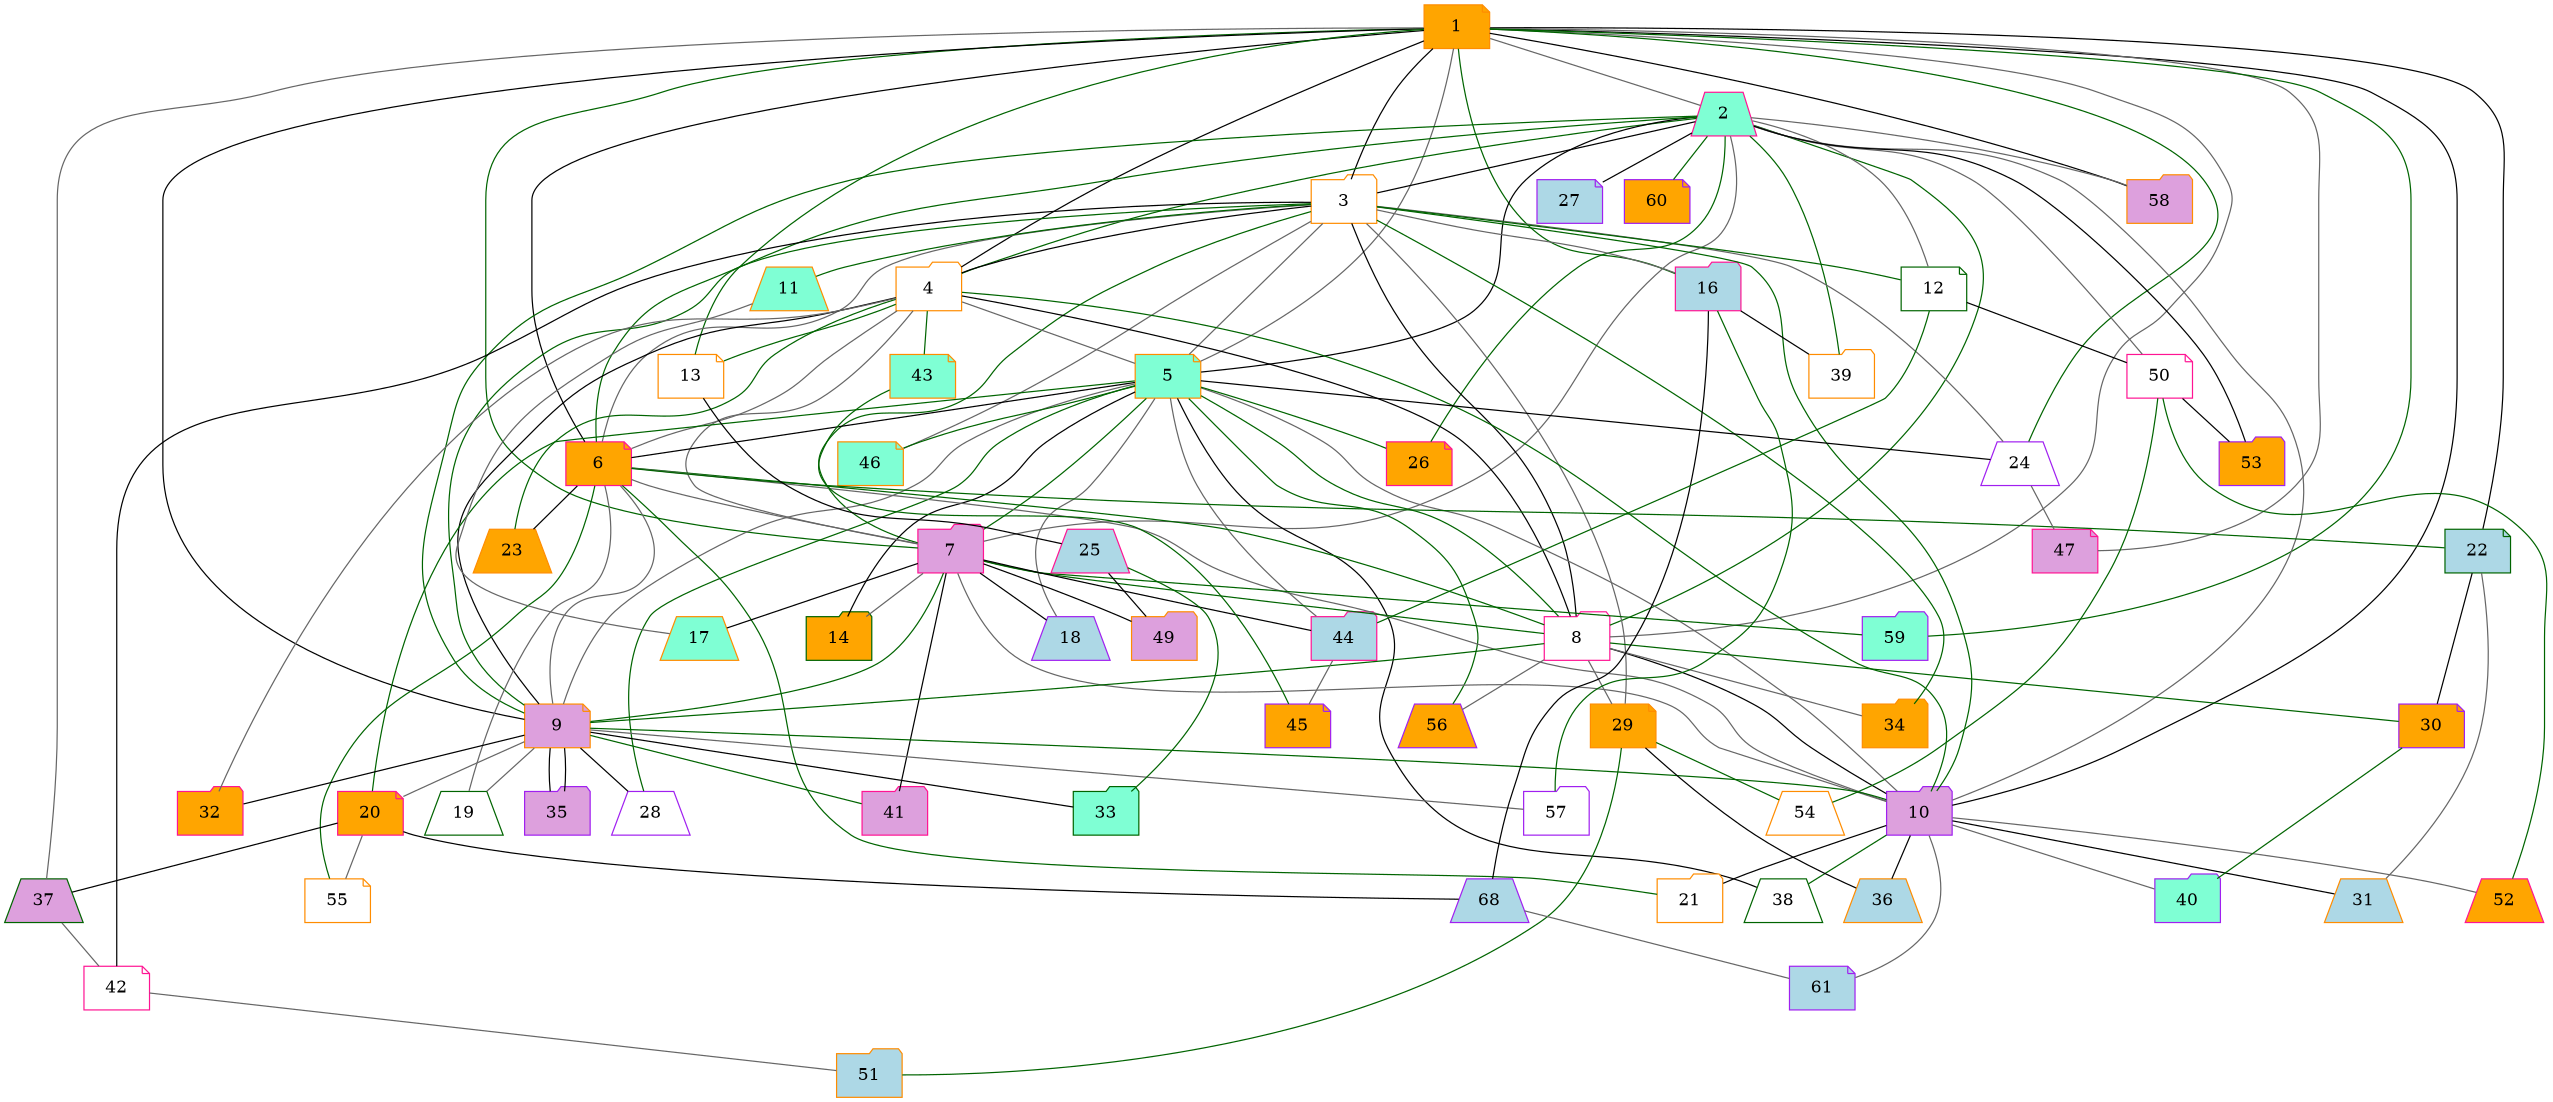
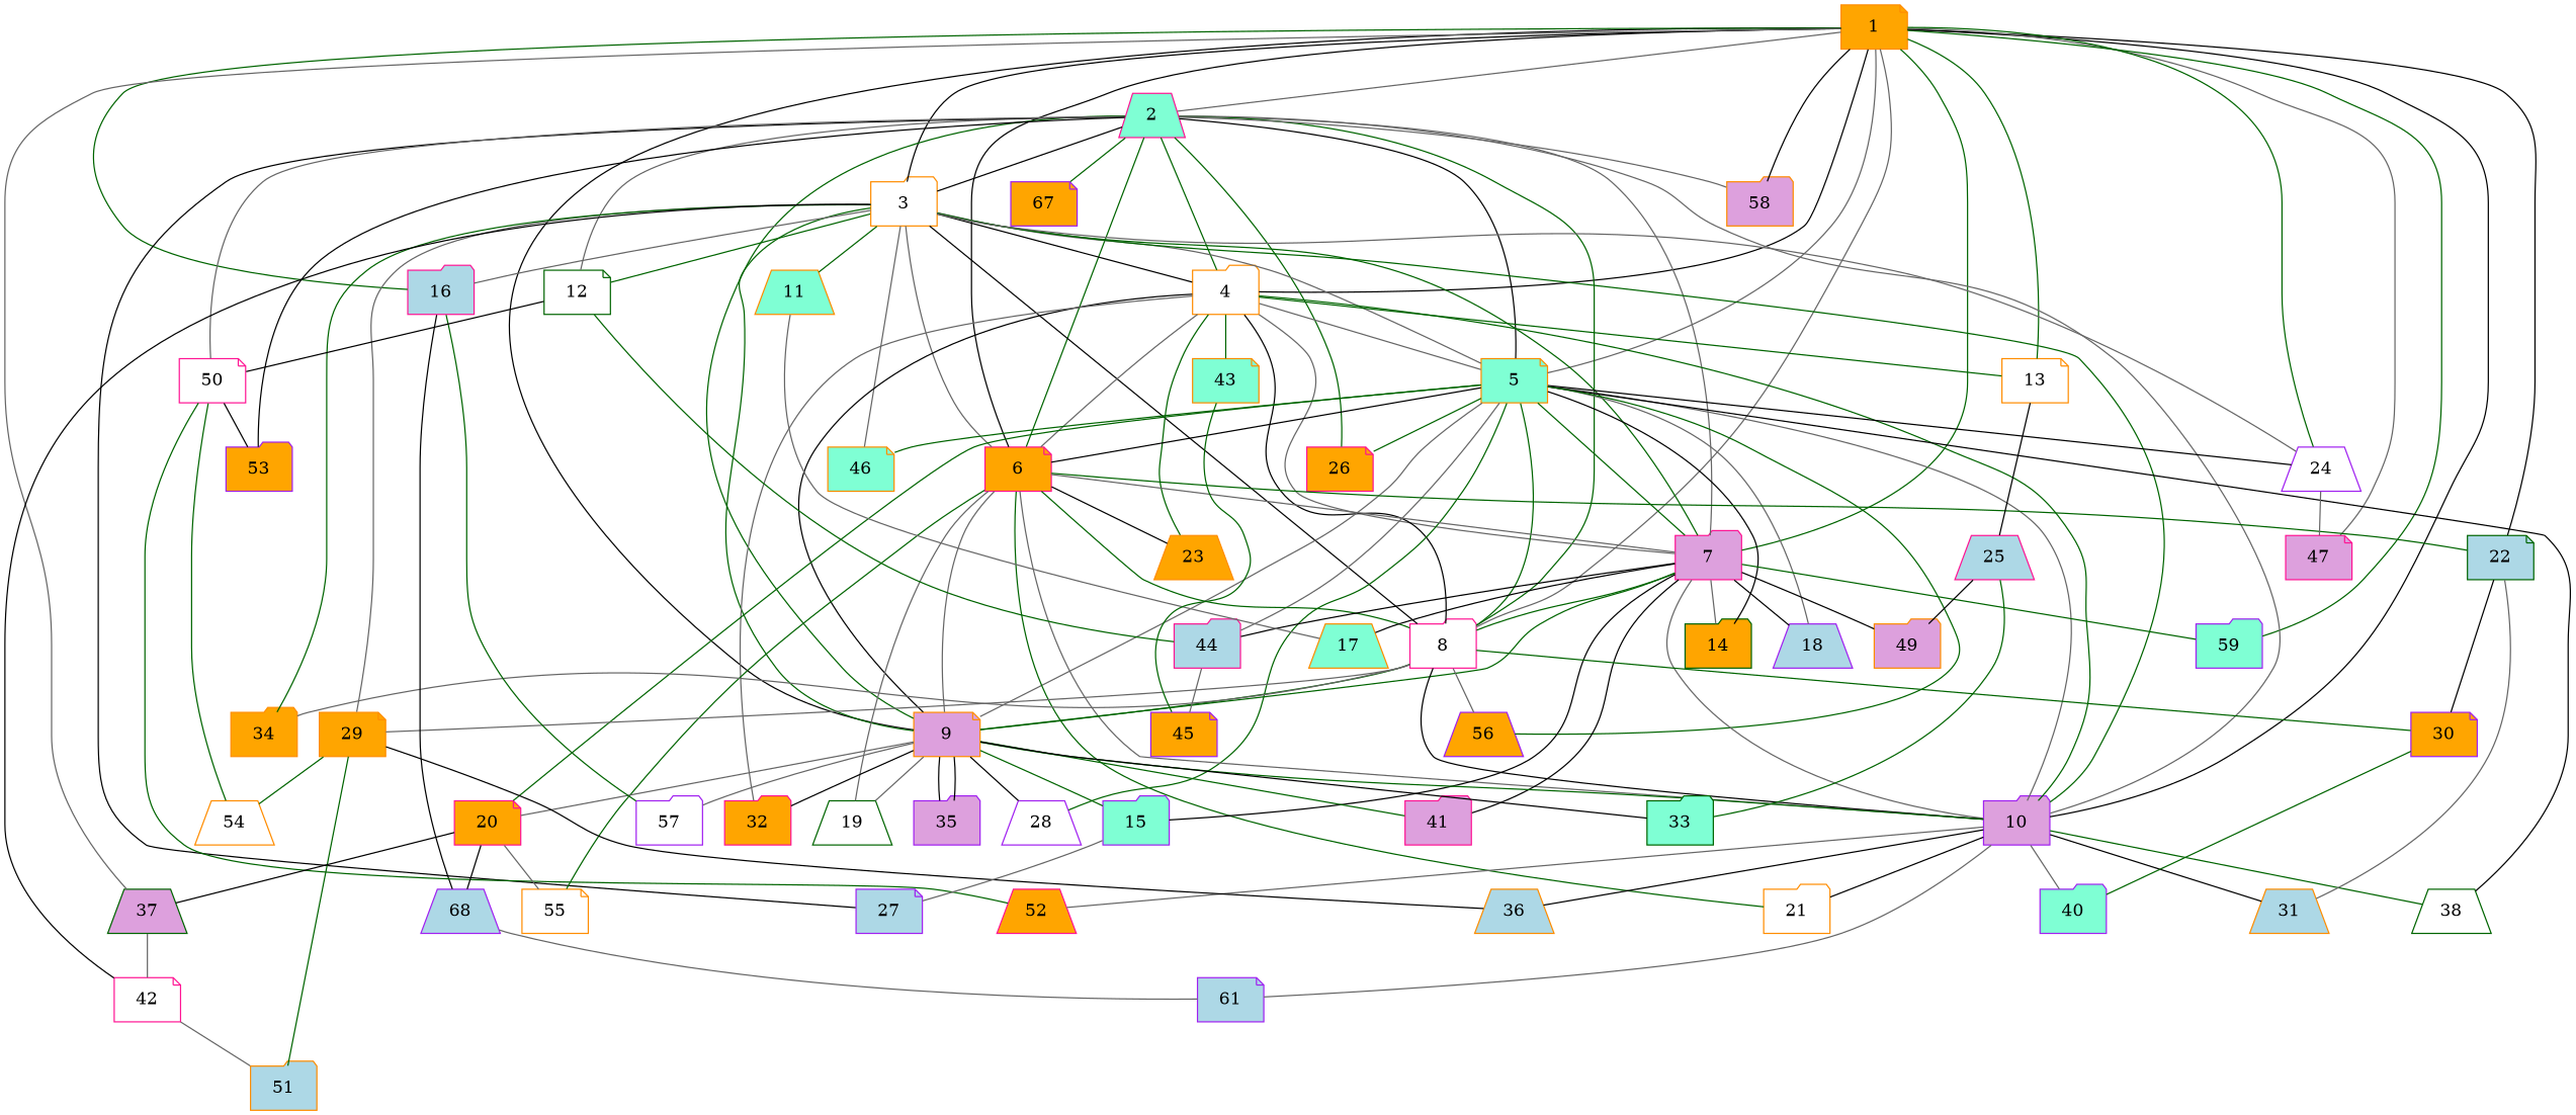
  graph {
    node [color=darkorange fillcolor=white shape=folder style=filled]
    edge [color=darkgreen]
    1 [fillcolor=orange shape=note]
    2 [color=deeppink fillcolor=aquamarine shape=trapezium]
    3
    4
    5 [fillcolor=aquamarine shape=note]
    6 [color=deeppink fillcolor=orange shape=note]
    7 [color=deeppink fillcolor=plum]
    8 [color=deeppink]
    9 [fillcolor=plum shape=note]
    10 [color=purple fillcolor=plum]
    13 [shape=note]
    16 [color=deeppink fillcolor=lightblue]
    22 [color=darkgreen fillcolor=lightblue shape=note]
    37 [color=darkgreen fillcolor=plum shape=trapezium]
    47 [color=deeppink fillcolor=plum shape=note]
    58 [fillcolor=plum]
    59 [color=purple fillcolor=aquamarine]
    24 [color=purple shape=trapezium]
    12 [color=darkgreen shape=note]
    26 [color=deeppink fillcolor=orange shape=note]
    27 [color=purple fillcolor=lightblue shape=note]
-   39
    50 [color=deeppink shape=note]
    53 [color=purple fillcolor=orange]
-   60 [color=purple fillcolor=orange shape=note]
+   60 [color=purple fillcolor=orange shape=note label=67]
    11 [fillcolor=aquamarine shape=trapezium]
    29 [fillcolor=orange shape=note]
    34 [fillcolor=orange]
    42 [color=deeppink shape=note]
    46 [fillcolor=aquamarine shape=note]
    23 [fillcolor=orange shape=trapezium]
    32 [color=deeppink fillcolor=orange]
    43 [fillcolor=aquamarine shape=note]
    14 [color=darkgreen fillcolor=orange]
    18 [color=purple fillcolor=lightblue shape=trapezium]
    20 [color=deeppink fillcolor=orange shape=note]
    28 [color=purple shape=trapezium]
    38 [color=darkgreen shape=trapezium]
    56 [color=purple fillcolor=orange shape=trapezium]
    44 [color=deeppink fillcolor=lightblue]
    19 [color=darkgreen shape=trapezium]
    21
    55 [shape=note]
+   15 [color=purple fillcolor=aquamarine]
    17 [fillcolor=aquamarine shape=trapezium]
    41 [color=deeppink fillcolor=plum]
    49 [fillcolor=plum]
    30 [color=purple fillcolor=orange shape=note]
    33 [color=darkgreen fillcolor=aquamarine]
    35 [color=purple fillcolor=plum]
    57 [color=purple]
    31 [fillcolor=lightblue shape=trapezium]
    36 [fillcolor=lightblue shape=trapezium]
    40 [color=purple fillcolor=aquamarine]
    52 [color=deeppink fillcolor=orange shape=trapezium]
    61 [color=purple fillcolor=lightblue shape=note]
    25 [color=deeppink fillcolor=lightblue shape=trapezium]
    n58 [color=purple fillcolor=lightblue label=68 shape=trapezium]
    54 [shape=trapezium]
    51 [fillcolor=lightblue]
    45 [color=purple fillcolor=orange shape=note]
    1 -- 2 [color=gray40]
    1 -- 3 [color=black]
    1 -- 4 [color=black]
    1 -- 5 [color=gray40]
    1 -- 6 [color=black]
    1 -- 7
    1 -- 8 [color=gray40]
    1 -- 9 [color=black]
    1 -- 10 [color=black]
    1 -- 13
    1 -- 16
    1 -- 22 [color=black]
    1 -- 37 [color=gray40]
    1 -- 47 [color=gray40]
    1 -- 58 [color=black]
    1 -- 59
    1 -- 24
    2 -- 3 [color=black]
    2 -- 4
    2 -- 5 [color=black]
    2 -- 6
    2 -- 7 [color=gray40]
    2 -- 8
    2 -- 9
    2 -- 10 [color=gray40]
    2 -- 58 [color=gray40]
    2 -- 12 [color=gray40]
    2 -- 26
    2 -- 27 [color=black]
-   2 -- 39
    2 -- 50 [color=gray40]
    2 -- 53 [color=black]
    2 -- 60
    3 -- 4 [color=black]
    3 -- 5 [color=gray40]
    3 -- 6 [color=gray40]
    3 -- 7
    3 -- 8 [color=black]
    3 -- 9
    3 -- 10
    3 -- 16 [color=gray40]
    3 -- 24 [color=gray40]
    3 -- 12
    3 -- 11
    3 -- 29 [color=gray40]
    3 -- 34
    3 -- 42 [color=black]
    3 -- 46 [color=gray40]
    4 -- 5 [color=gray40]
    4 -- 6 [color=gray40]
    4 -- 7 [color=gray40]
    4 -- 8 [color=black]
    4 -- 9 [color=black]
    4 -- 10
    4 -- 13
    4 -- 23
    4 -- 32 [color=gray40]
    4 -- 43
    5 -- 6 [color=black]
    5 -- 7
    5 -- 8
    5 -- 9 [color=gray40]
    5 -- 10 [color=gray40]
    5 -- 24 [color=black]
    5 -- 26
    5 -- 46
    5 -- 14 [color=black]
    5 -- 18 [color=gray40]
    5 -- 20
    5 -- 28
    5 -- 38 [color=black]
    5 -- 56
    5 -- 44 [color=gray40]
    6 -- 7 [color=gray40]
    6 -- 8
    6 -- 9 [color=gray40]
    6 -- 10 [color=gray40]
    6 -- 22
    6 -- 23 [color=black]
    6 -- 19 [color=gray40]
    6 -- 21
    6 -- 55
    7 -- 8
    7 -- 9
    7 -- 10 [color=gray40]
    7 -- 59
    7 -- 14 [color=gray40]
    7 -- 18 [color=black]
    7 -- 44 [color=black]
+   7 -- 15 [color=black]
    7 -- 17 [color=black]
    7 -- 41 [color=black]
    7 -- 49 [color=black]
    8 -- 9
    8 -- 10 [color=black]
    8 -- 29 [color=gray40]
    8 -- 34 [color=gray40]
    8 -- 56 [color=gray40]
    8 -- 30
    9 -- 10
    9 -- 32 [color=black]
    9 -- 20 [color=gray40]
    9 -- 28 [color=black]
    9 -- 19 [color=gray40]
+   9 -- 15
    9 -- 41
    9 -- 33 [color=black]
    9 -- 35 [color=black]
    9 -- 35 [color=black]
    9 -- 57 [color=gray40]
    10 -- 38
    10 -- 21 [color=black]
    10 -- 31 [color=black]
    10 -- 36 [color=black]
    10 -- 40 [color=gray40]
    10 -- 52 [color=gray40]
    10 -- 61 [color=gray40]
    13 -- 25 [color=black]
-   16 -- 39 [color=black]
    16 -- 57
    16 -- n58 [color=black]
    22 -- 30 [color=black]
    22 -- 31 [color=gray40]
    37 -- 42 [color=gray40]
    24 -- 47 [color=gray40]
    12 -- 50 [color=black]
    12 -- 44
    50 -- 53 [color=black]
    50 -- 52
    50 -- 54
    11 -- 17 [color=gray40]
    29 -- 36 [color=black]
    29 -- 54
    29 -- 51
    42 -- 51 [color=gray40]
    43 -- 45
    20 -- 37 [color=black]
    20 -- 55 [color=gray40]
    20 -- n58 [color=black]
    44 -- 45 [color=gray40]
+   15 -- 27 [color=gray40]
    30 -- 40
    25 -- 49 [color=black]
    25 -- 33
    n58 -- 61 [color=gray40]
  }
